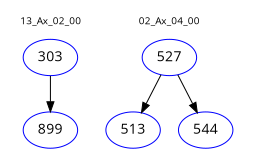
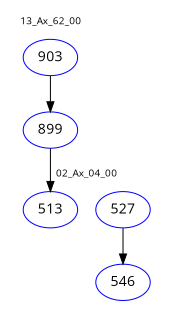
  digraph {
    fontname="Open Sans"
    node [color=blue fontname="Open Sans"]
    edge [color=black fontname="Open Sans"]
-   n1 [label=303]
+   n1 [label=903]
    n2 [label=899]
    n3 [label=527]
    n4 [label=513]
-   n5 [label=544]
+   n5 [label=546]
    subgraph cluster_1 {
      color=white
      fontsize=10
-     label="13_Ax_02_00"
+     label="13_Ax_62_00"
      n1
      n2
    }
    subgraph cluster_2 {
      color=white
      fontsize=10
      label="02_Ax_04_00"
      n3
      n4
      n5
    }
    n1 -> n2
-   n3 -> n4
+   n2 -> n4
    n3 -> n5
  }
